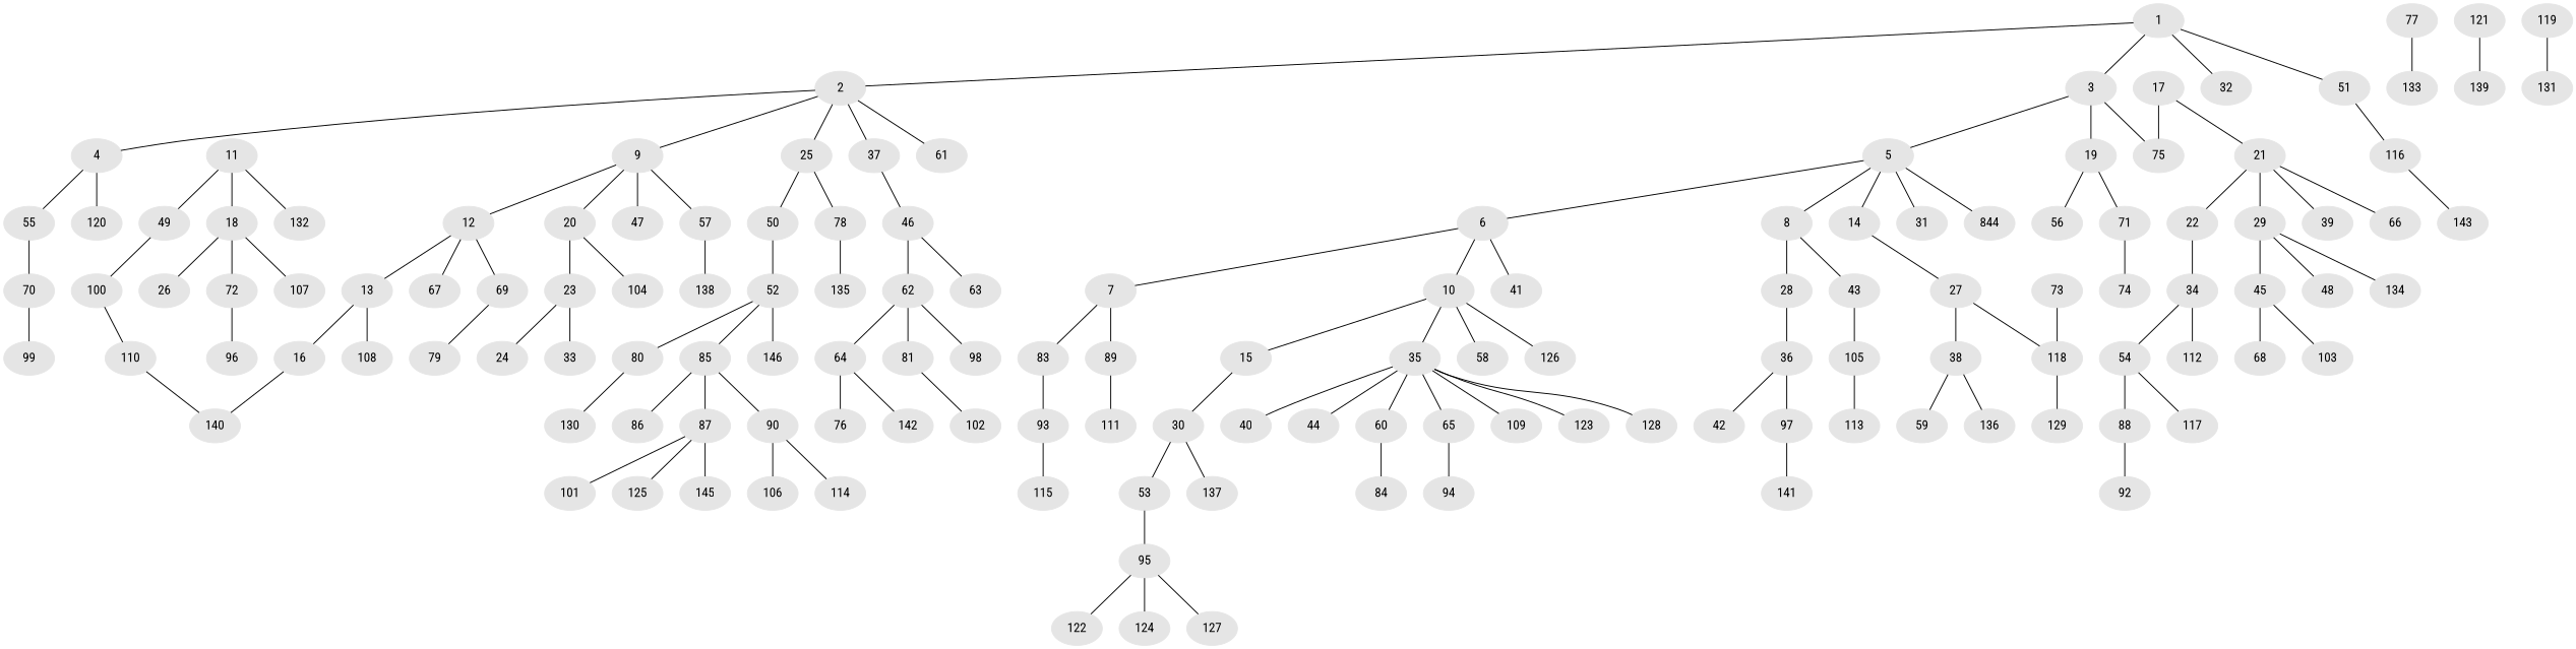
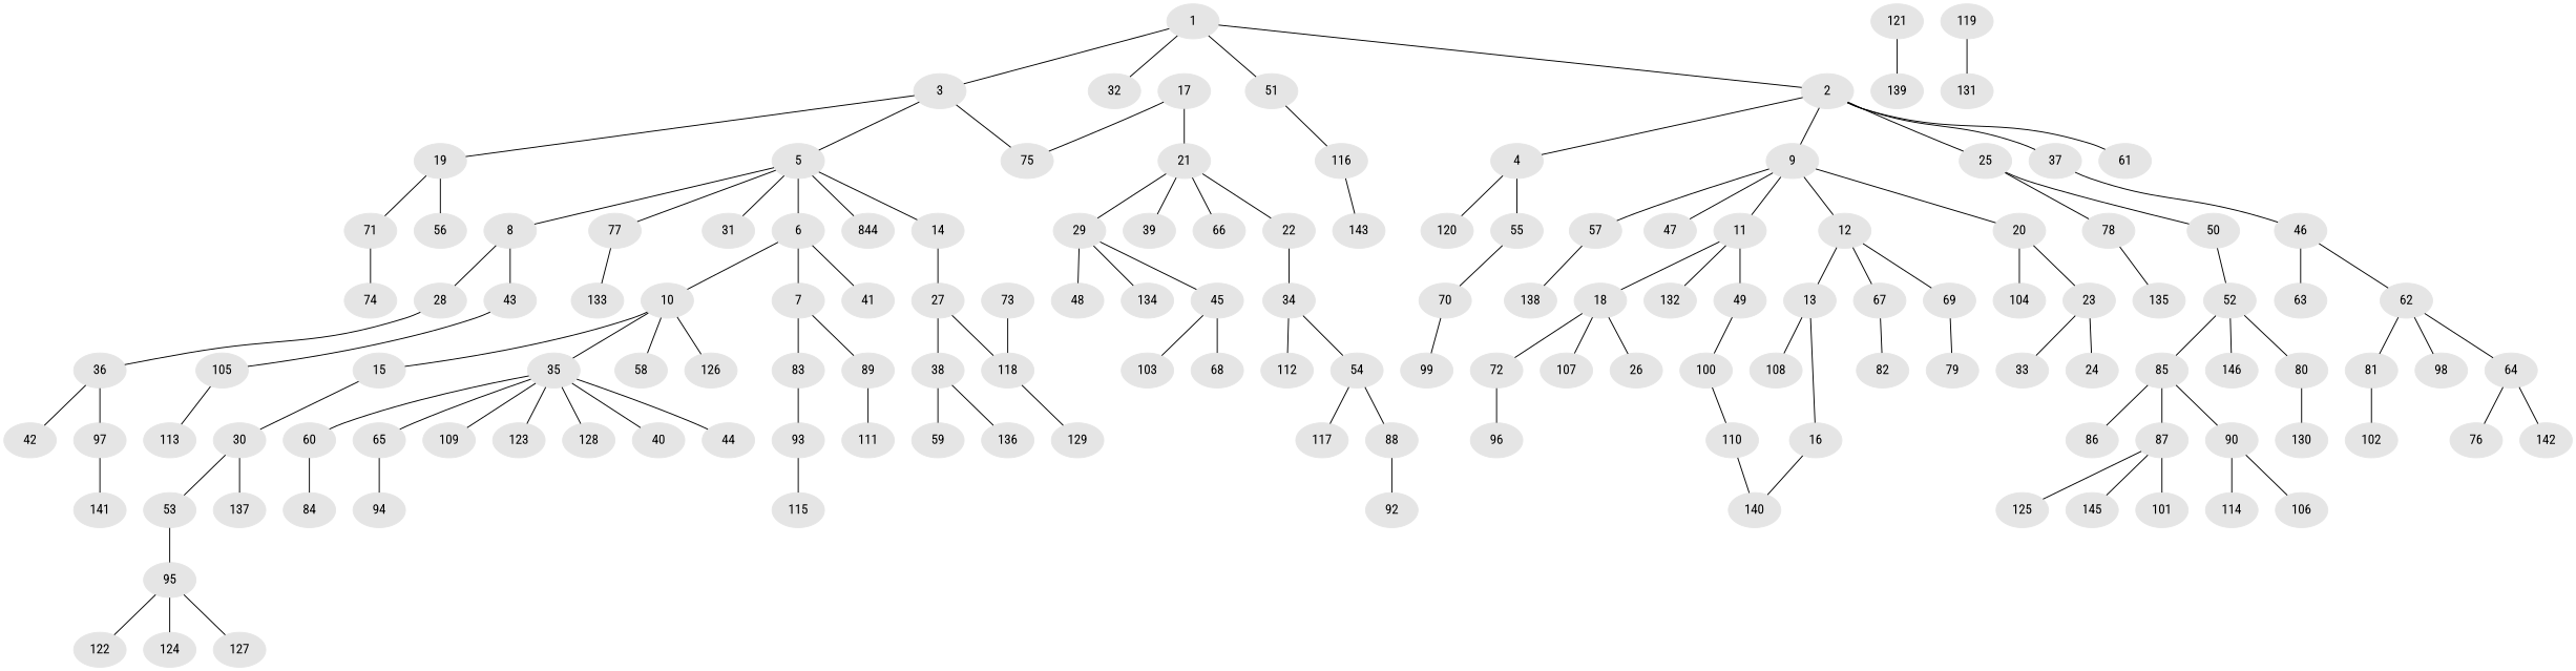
  graph {
    fontname="Roboto Condensed"
    node [color=gray90 fontname="Roboto Condensed" style=filled]
    edge [fontname="Roboto Condensed"]
    1
    2
    3
    32
    51
    4
    9
    25
    37
    61
    5
    19
    75
    116
    55
    120
    11
    12
    20
    47
    57
    50
    78
    46
    6
    8
    14
    31
    77
    n30 [label=844]
    17
    21
    56
    71
    70
    7
    10
    41
    28
    43
    27
    133
    83
    89
    15
    35
    58
    126
    93
    111
    36
    105
    18
    49
    132
    13
    67
    69
    23
    104
    138
    30
    40
    44
    60
    65
    109
    123
    128
    26
    72
    107
    100
    16
    108
+   82
    79
    140
    38
    118
    53
    137
    22
    29
    39
    66
    96
    74
    24
    33
    34
    45
    48
    134
    54
    112
    52
    135
    59
    136
    73
    42
    97
    68
    103
    95
    88
    117
    84
    94
    141
    62
    63
    113
    64
    81
    98
    110
    80
    85
    146
    143
    130
    86
    87
    90
    122
    124
    127
    92
    99
    76
    142
    102
    129
    115
    101
    125
    145
    106
    114
    121
    139
    119
    131
    1 -- 2
    1 -- 3
    1 -- 32
    1 -- 51
    2 -- 4
    2 -- 9
    2 -- 25
    2 -- 37
    2 -- 61
    3 -- 5
    3 -- 19
    3 -- 75
    51 -- 116
    4 -- 55
    4 -- 120
+   9 -- 11
    9 -- 12
    9 -- 20
    9 -- 47
    9 -- 57
    25 -- 50
    25 -- 78
    37 -- 46
    5 -- 6
    5 -- 8
    5 -- 14
    5 -- 31
+   5 -- 77
    5 -- n30
    19 -- 56
    19 -- 71
    116 -- 143
    55 -- 70
    11 -- 18
    11 -- 49
    11 -- 132
    12 -- 13
    12 -- 67
    12 -- 69
    20 -- 23
    20 -- 104
    57 -- 138
    50 -- 52
    78 -- 135
    46 -- 62
    46 -- 63
    6 -- 7
    6 -- 10
    6 -- 41
    8 -- 28
    8 -- 43
    14 -- 27
    77 -- 133
    17 -- 75
    17 -- 21
    21 -- 22
    21 -- 29
    21 -- 39
    21 -- 66
    71 -- 74
    70 -- 99
    7 -- 83
    7 -- 89
    10 -- 15
    10 -- 35
    10 -- 58
    10 -- 126
    28 -- 36
    43 -- 105
    27 -- 38
    27 -- 118
    83 -- 93
    89 -- 111
    15 -- 30
    35 -- 40
    35 -- 44
    35 -- 60
    35 -- 65
    35 -- 109
    35 -- 123
    35 -- 128
    93 -- 115
    36 -- 42
    36 -- 97
    105 -- 113
    18 -- 26
    18 -- 72
    18 -- 107
    49 -- 100
    13 -- 16
    13 -- 108
+   67 -- 82
    69 -- 79
    23 -- 24
    23 -- 33
    30 -- 53
    30 -- 137
    60 -- 84
    65 -- 94
    72 -- 96
    100 -- 110
    16 -- 140
    38 -- 59
    38 -- 136
    118 -- 129
    53 -- 95
    22 -- 34
    29 -- 45
    29 -- 48
    29 -- 134
    34 -- 54
    34 -- 112
    45 -- 68
    45 -- 103
    54 -- 88
    54 -- 117
    52 -- 80
    52 -- 85
    52 -- 146
    73 -- 118
    97 -- 141
    95 -- 122
    95 -- 124
    95 -- 127
    88 -- 92
    62 -- 64
    62 -- 81
    62 -- 98
    64 -- 76
    64 -- 142
    81 -- 102
    110 -- 140
    80 -- 130
    85 -- 86
    85 -- 87
    85 -- 90
    87 -- 101
    87 -- 125
    87 -- 145
    90 -- 106
    90 -- 114
    121 -- 139
    119 -- 131
  }
